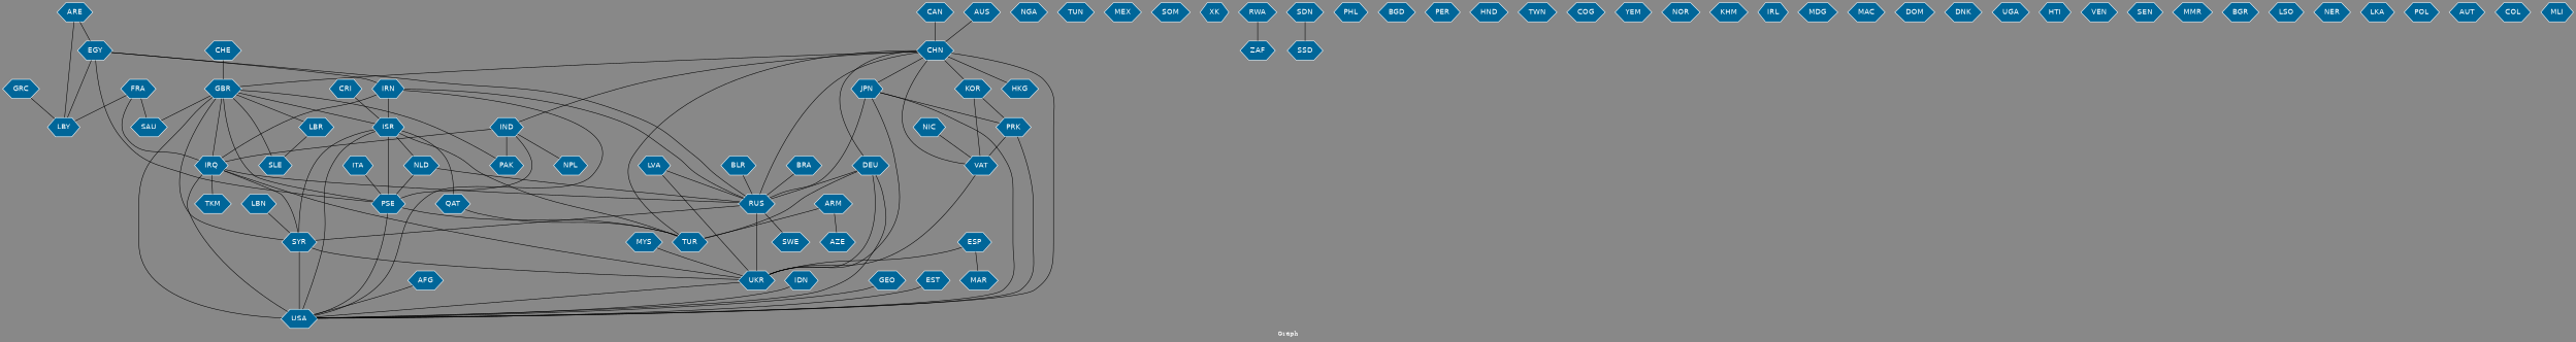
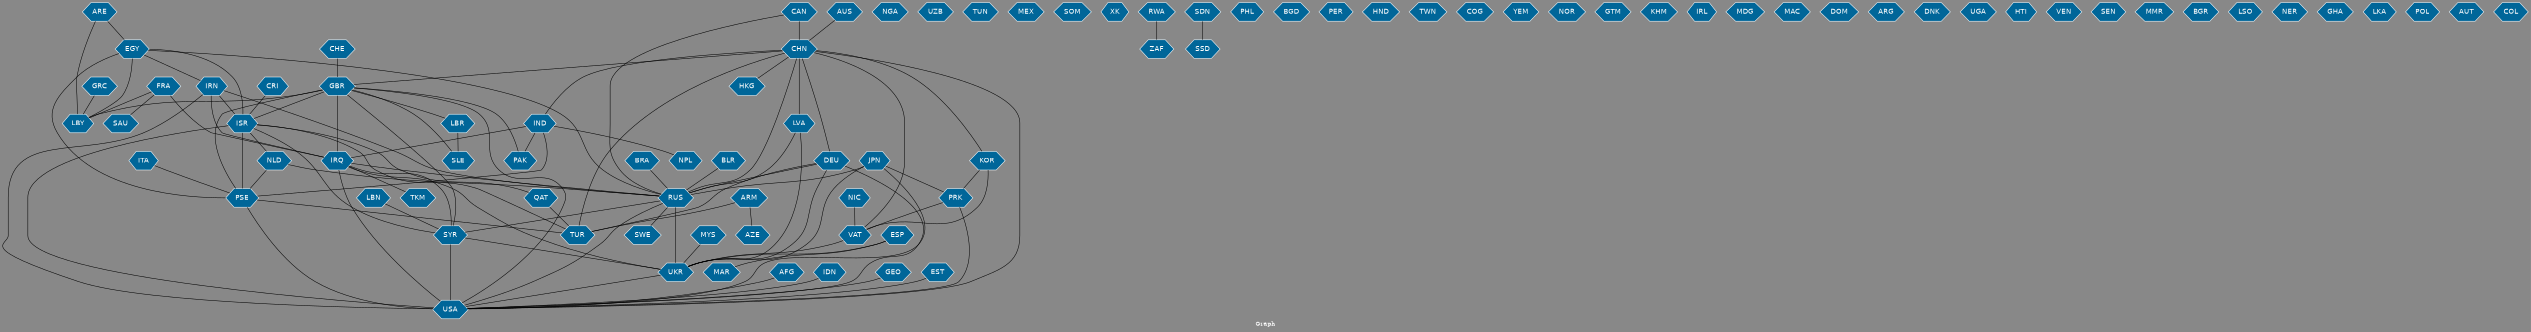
  graph {
    bgcolor="#888888"
    fontcolor=white
    fontsize=12
    label="Graph"
    node [color=white fillcolor="#006699" fontcolor=white fontname=Helvetica shape=hexagon style=filled]
    edge [arrowhead=open color=black fontcolor=white fontname=Courier fontsize=12 weight=1]
    n1 [label=PSE]
    n2 [label=USA]
    n3 [label=TUR]
    n4 [label=RUS]
    n5 [label=UKR]
    n6 [label=SYR]
    n7 [label=SWE]
    n8 [label=EGY]
    n9 [label=ISR]
    n10 [label=IRN]
    n11 [label=LBY]
    n12 [label=NLD]
    n13 [label=QAT]
    n14 [label=IRQ]
    n15 [label=GBR]
    n16 [label=PAK]
    n17 [label=LBR]
    n18 [label=SLE]
    n19 [label=TKM]
    n20 [label=CHN]
    n21 [label=KOR]
    n22 [label=IND]
    n23 [label=JPN]
    n24 [label=VAT]
    n25 [label=DEU]
    n26 [label=HKG]
    n27 [label=PRK]
    n28 [label=NPL]
    n29 [label=NGA]
    n30 [label=AFG]
+   n31 [label=UZB]
    n32 [label=FRA]
    n33 [label=SAU]
    n34 [label=TUN]
    n35 [label=BRA]
    n36 [label=MEX]
    n37 [label=SOM]
    n38 [label=XK]
    n39 [label=ZAF]
    n40 [label=CAN]
    n41 [label=SSD]
    n42 [label=SDN]
    n43 [label=MYS]
    n44 [label=GRC]
    n45 [label=ITA]
    n46 [label=PHL]
    n47 [label=AUS]
    n48 [label=BGD]
    n49 [label=LBN]
    n50 [label=PER]
    n51 [label=IDN]
    n52 [label=HND]
    n53 [label=TWN]
    n54 [label=ARE]
    n55 [label=COG]
    n56 [label=YEM]
    n57 [label=NOR]
+   n58 [label=GTM]
    n59 [label=KHM]
    n60 [label=IRL]
    n61 [label=AZE]
    n62 [label=ARM]
    n63 [label=MDG]
    n64 [label=NIC]
    n65 [label=ESP]
    n66 [label=MAR]
    n67 [label=MAC]
    n68 [label=DOM]
+   n69 [label=ARG]
    n70 [label=DNK]
    n71 [label=UGA]
    n72 [label=CHE]
    n73 [label=HTI]
    n74 [label=VEN]
    n75 [label=SEN]
    n76 [label=MMR]
    n77 [label=RWA]
    n78 [label=BGR]
    n79 [label=LSO]
    n80 [label=NER]
    n81 [label=GEO]
    n82 [label=CRI]
+   n83 [label=GHA]
    n84 [label=LKA]
    n85 [label=POL]
    n86 [label=AUT]
    n87 [label=BLR]
    n88 [label=EST]
    n89 [label=COL]
    n90 [label=LVA]
-   n91 [label=MLI]
    n1 -- n2 [weight=3]
    n1 -- n3
+   n4 -- n2 [weight=3]
    n4 -- n5 [weight=140]
    n4 -- n6
    n4 -- n7
    n5 -- n2 [weight=3]
    n6 -- n2 [weight=13]
    n6 -- n5
    n8 -- n1 [weight=6]
    n8 -- n4
+   n8 -- n9 [weight=6]
    n8 -- n10
    n8 -- n11 [weight=2]
    n9 -- n1 [weight=155]
    n9 -- n2 [weight=5]
    n9 -- n3
    n9 -- n6 [weight=3]
    n9 -- n12
    n9 -- n13
    n10 -- n2
    n10 -- n4
    n10 -- n9 [weight=2]
    n10 -- n14 [weight=3]
    n12 -- n1
    n12 -- n4
    n13 -- n3
    n14 -- n2 [weight=25]
    n14 -- n4
    n14 -- n5
    n14 -- n6 [weight=6]
    n14 -- n19
    n15 -- n1 [weight=2]
    n15 -- n2 [weight=2]
    n15 -- n6 [weight=3]
    n15 -- n9 [weight=2]
-   n15 -- n33
+   n15 -- n11
    n15 -- n14 [weight=5]
    n15 -- n16
    n15 -- n17
    n15 -- n18
    n17 -- n18
    n20 -- n2 [weight=4]
    n20 -- n3
    n20 -- n4
    n20 -- n15
    n20 -- n21 [weight=2]
    n20 -- n22
-   n20 -- n23 [weight=4]
+   n20 -- n90 [weight=4]
    n20 -- n24 [weight=4]
    n20 -- n25
    n20 -- n26 [weight=7]
    n21 -- n24 [weight=15]
    n21 -- n27
    n22 -- n1
    n22 -- n14 [weight=3]
    n22 -- n16 [weight=13]
    n22 -- n28 [weight=6]
    n23 -- n2
    n23 -- n4 [weight=3]
    n23 -- n5
    n23 -- n27 [weight=2]
    n24 -- n5
    n25 -- n2 [weight=2]
    n25 -- n3 [weight=3]
    n25 -- n4 [weight=15]
    n25 -- n5 [weight=10]
    n27 -- n2 [weight=2]
    n27 -- n24
    n30 -- n2 [weight=13]
    n32 -- n11
    n32 -- n14 [weight=3]
    n32 -- n33 [weight=4]
    n35 -- n4
+   n40 -- n4 [weight=2]
    n40 -- n20 [weight=9]
    n42 -- n41 [weight=7]
    n43 -- n5 [weight=3]
    n44 -- n11
    n45 -- n1 [weight=3]
    n47 -- n20 [weight=2]
    n49 -- n6 [weight=3]
    n51 -- n2
    n54 -- n8
    n54 -- n11
    n62 -- n3
    n62 -- n61
    n64 -- n24
    n65 -- n5
    n65 -- n66
    n72 -- n15
    n77 -- n39
    n81 -- n2
    n82 -- n9 [weight=2]
    n87 -- n4
    n88 -- n2 [weight=2]
    n90 -- n4 [weight=2]
    n90 -- n5 [weight=2]
  }
